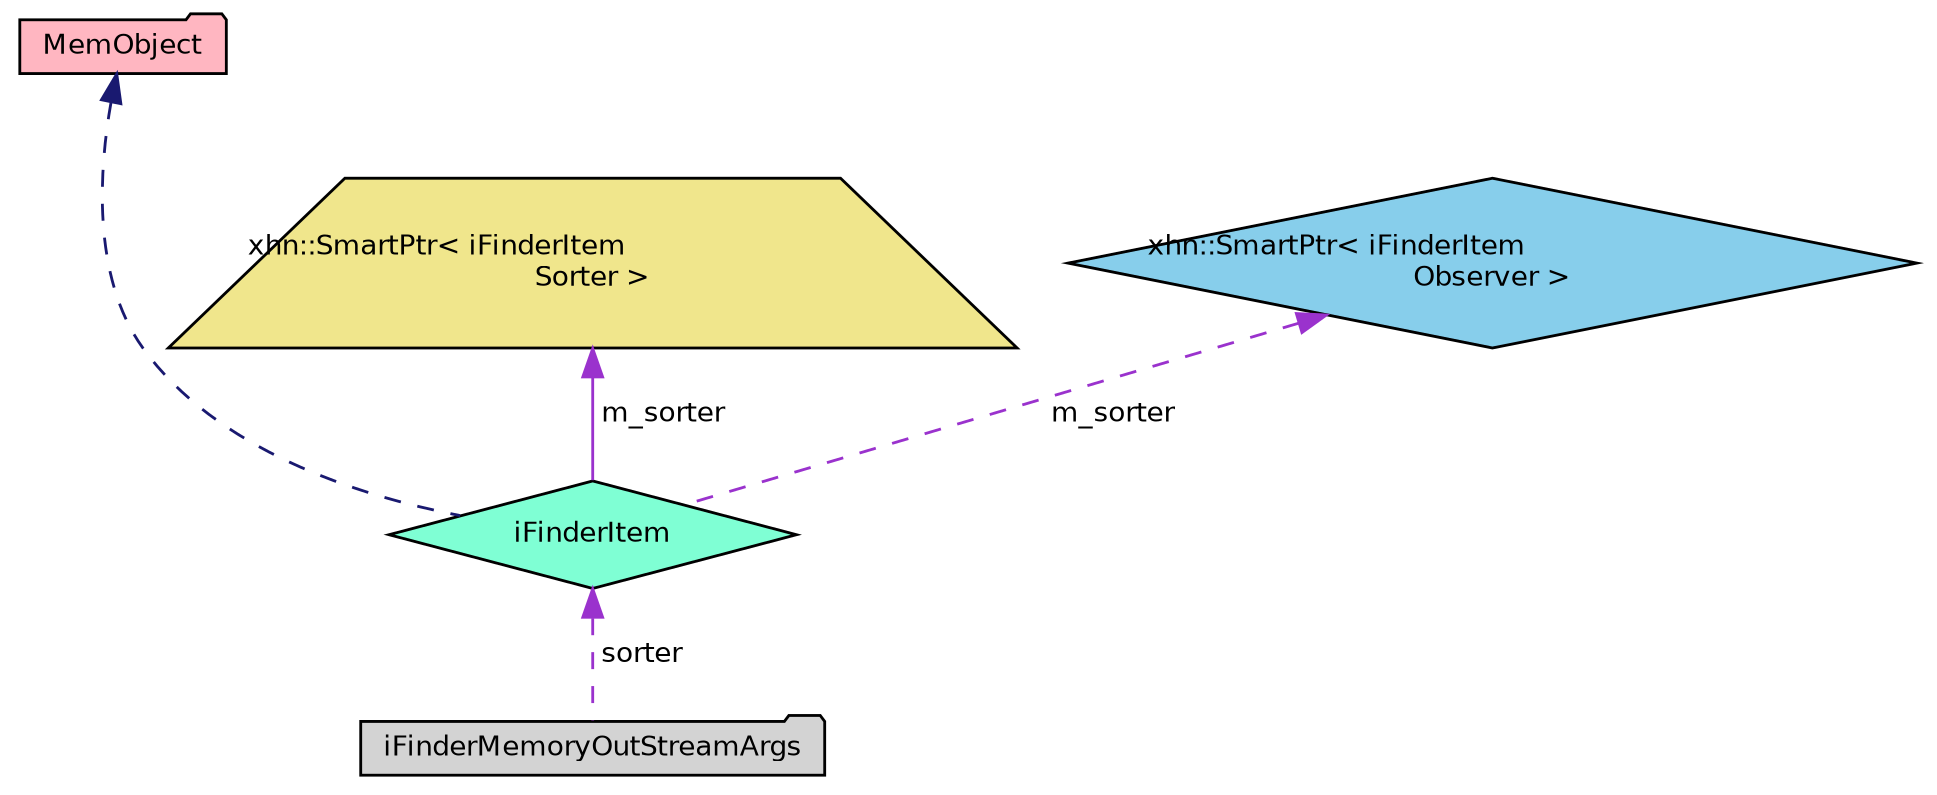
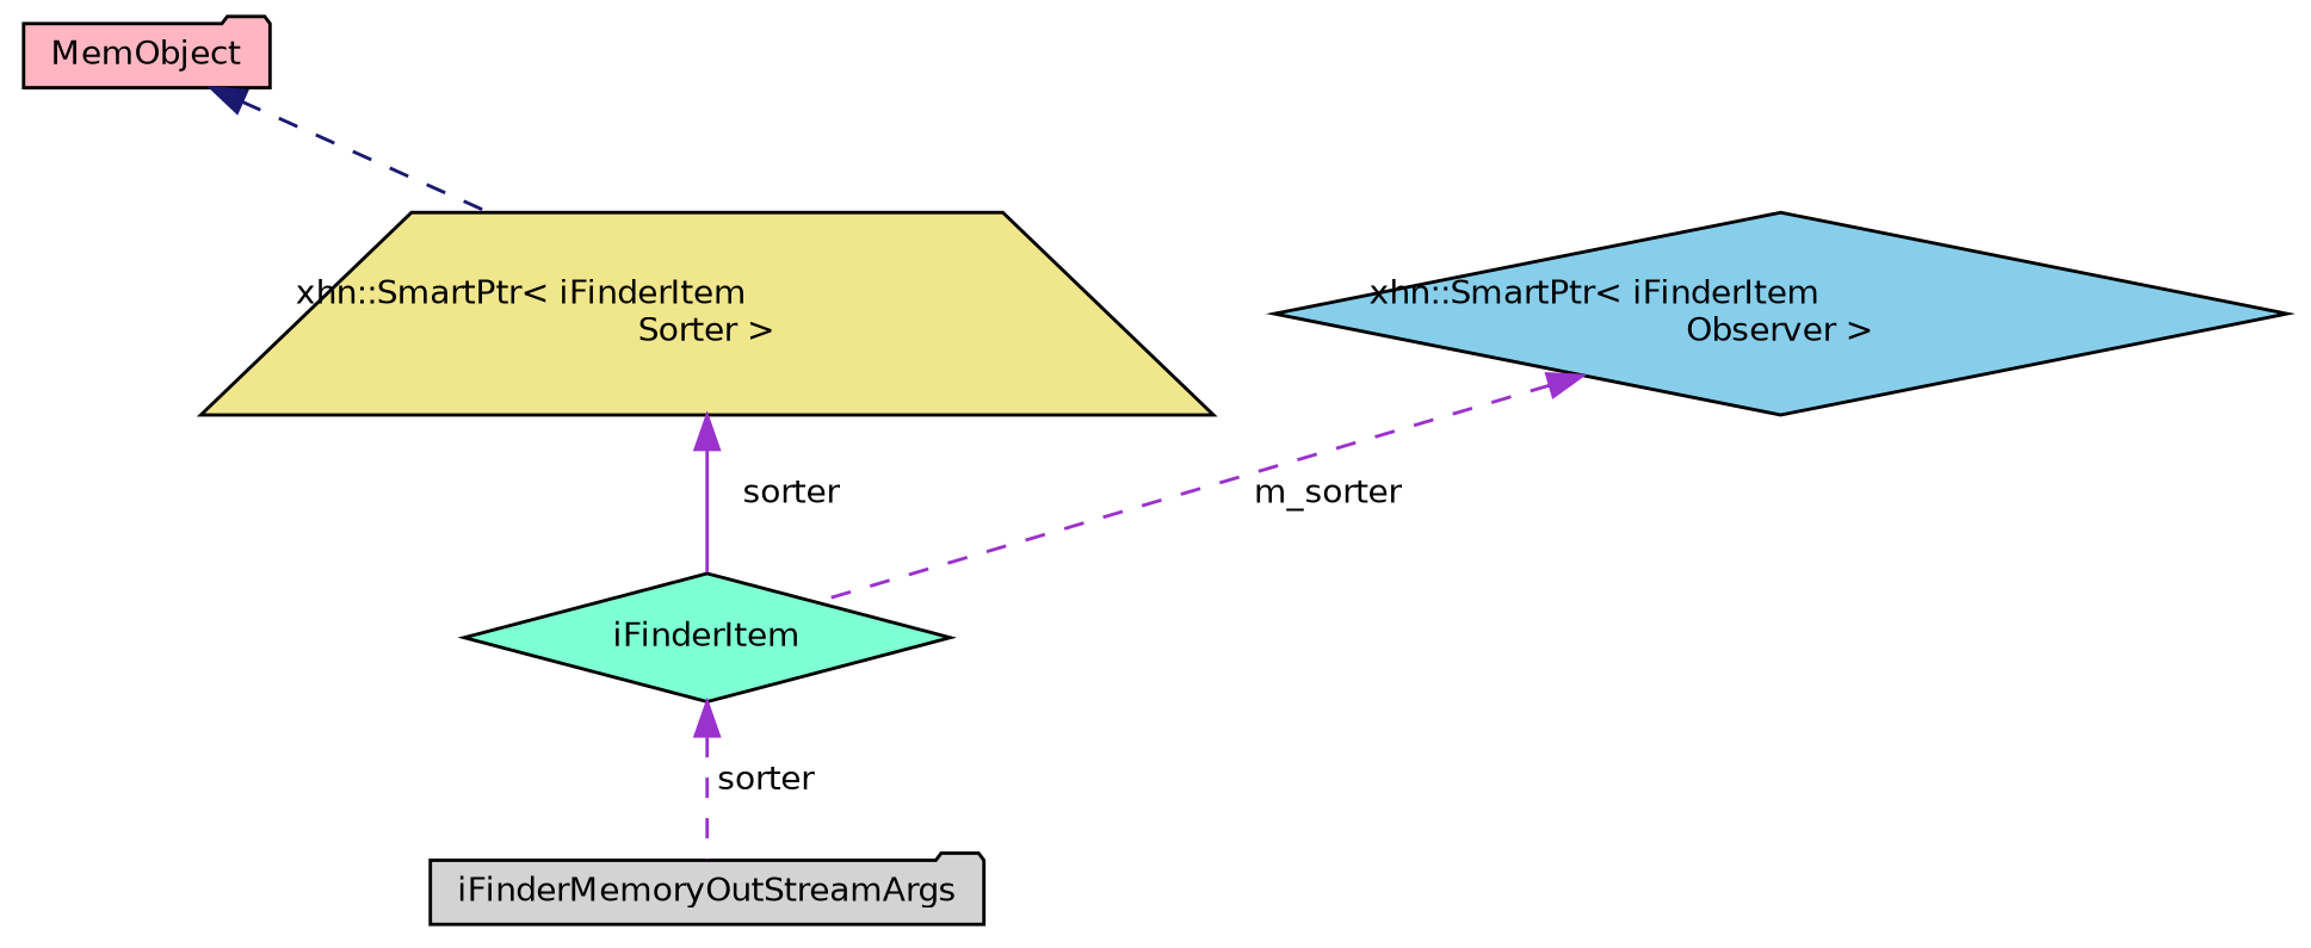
  digraph {
    node [color=black fontname=Helvetica fontsize=10 shape=folder style=filled]
    edge [color=darkorchid3 dir=back fontname=Helvetica fontsize=10 labelfontname=Helvetica labelfontsize=10 style=dashed]
    n1 [fillcolor=lightgrey fontcolor=black height=0.2 label=iFinderMemoryOutStreamArgs width=0.4]
    n2 [fillcolor=aquamarine height=0.2 label=iFinderItem shape=diamond width=0.4]
    n3 [fillcolor=lightpink height=0.2 label=MemObject width=0.4]
    n4 [fillcolor=skyblue height=0.2 label="xhn::SmartPtr\< iFinderItem\lObserver \>" shape=diamond width=0.4]
    n5 [fillcolor=khaki height=0.2 label="xhn::SmartPtr\< iFinderItem\lSorter \>" shape=trapezium width=0.4]
    n2 -> n1 [label=" sorter"]
-   n3 -> n2 [color=midnightblue]
+   n3 -> n5 [color=midnightblue]
    n4 -> n2 [label=" m_sorter"]
-   n5 -> n2 [label=" m_sorter" style=solid]
+   n5 -> n2 [label=" sorter" style=solid]
  }
